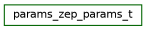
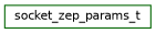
  digraph {
    rankdir=LR
-   n1 [color=darkgreen fillcolor=white fontname=Helvetica fontsize=10 height=0.2 label=params_zep_params_t shape=record style=filled width=0.4]
+   n1 [color=darkgreen fillcolor=white fontname=Helvetica fontsize=10 height=0.2 label=socket_zep_params_t shape=record style=filled width=0.4]
  }
